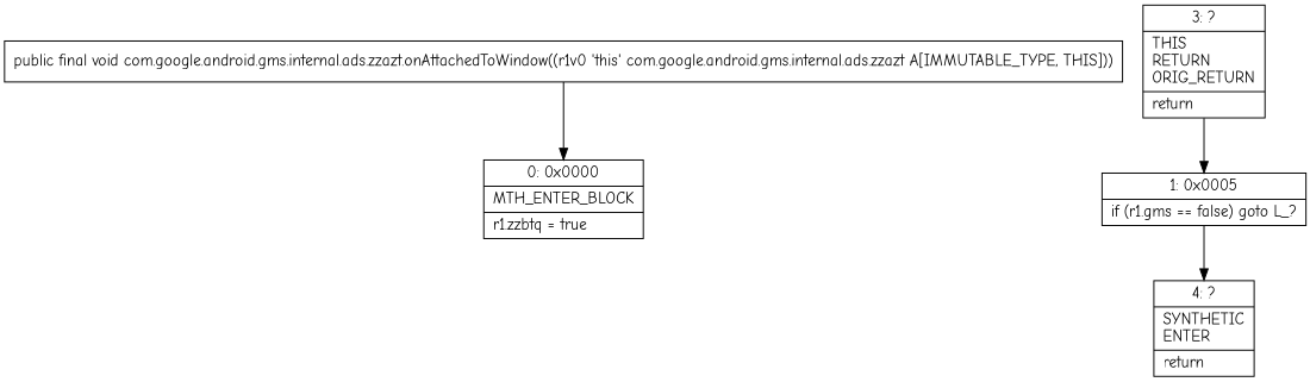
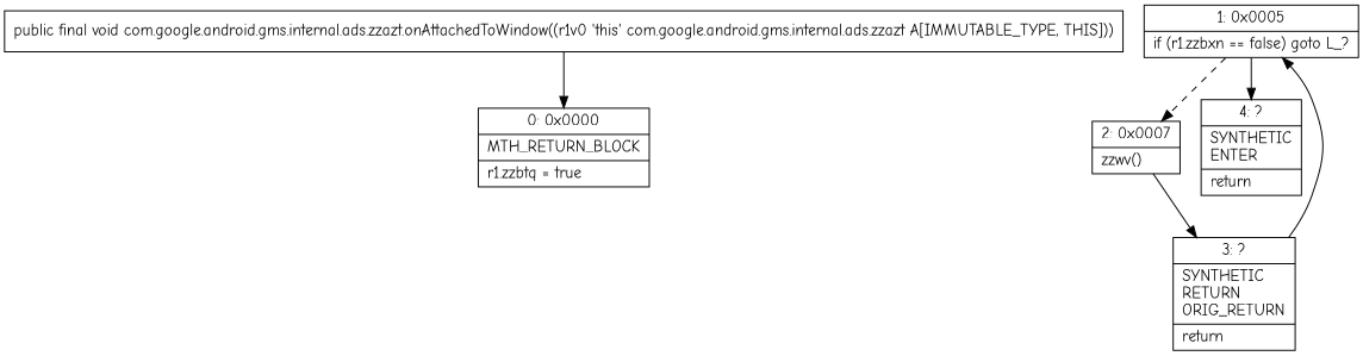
  digraph {
    fontname="Comic Neue"
    node [fontname="Comic Neue" shape=record]
    edge [fontname="Comic Neue"]
-   n1 [label="{0\:\ 0x0000|MTH_ENTER_BLOCK\l|r1.zzbtq = true\l}"]
-   n2 [label="{1\:\ 0x0005|if (r1.gms == false) goto L_?\l}"]
+   n1 [label="{0\:\ 0x0000|MTH_RETURN_BLOCK\l|r1.zzbtq = true\l}"]
+   n2 [label="{1\:\ 0x0005|if (r1.zzbxn == false) goto L_?\l}"]
+   n3 [label="{2\:\ 0x0007|zzwv()\l}"]
    n4 [label="{4\:\ ?|SYNTHETIC\lENTER\l|return\l}"]
-   n5 [label="{3\:\ ?|THIS\lRETURN\lORIG_RETURN\l|return\l}"]
+   n5 [label="{3\:\ ?|SYNTHETIC\lRETURN\lORIG_RETURN\l|return\l}"]
    n6 [label="{public final void com.google.android.gms.internal.ads.zzazt.onAttachedToWindow((r1v0 'this' com.google.android.gms.internal.ads.zzazt A[IMMUTABLE_TYPE, THIS])) }"]
+   n2 -> n3 [style=dashed]
    n2 -> n4
+   n3 -> n5
    n5 -> n2
    n6 -> n1
  }
